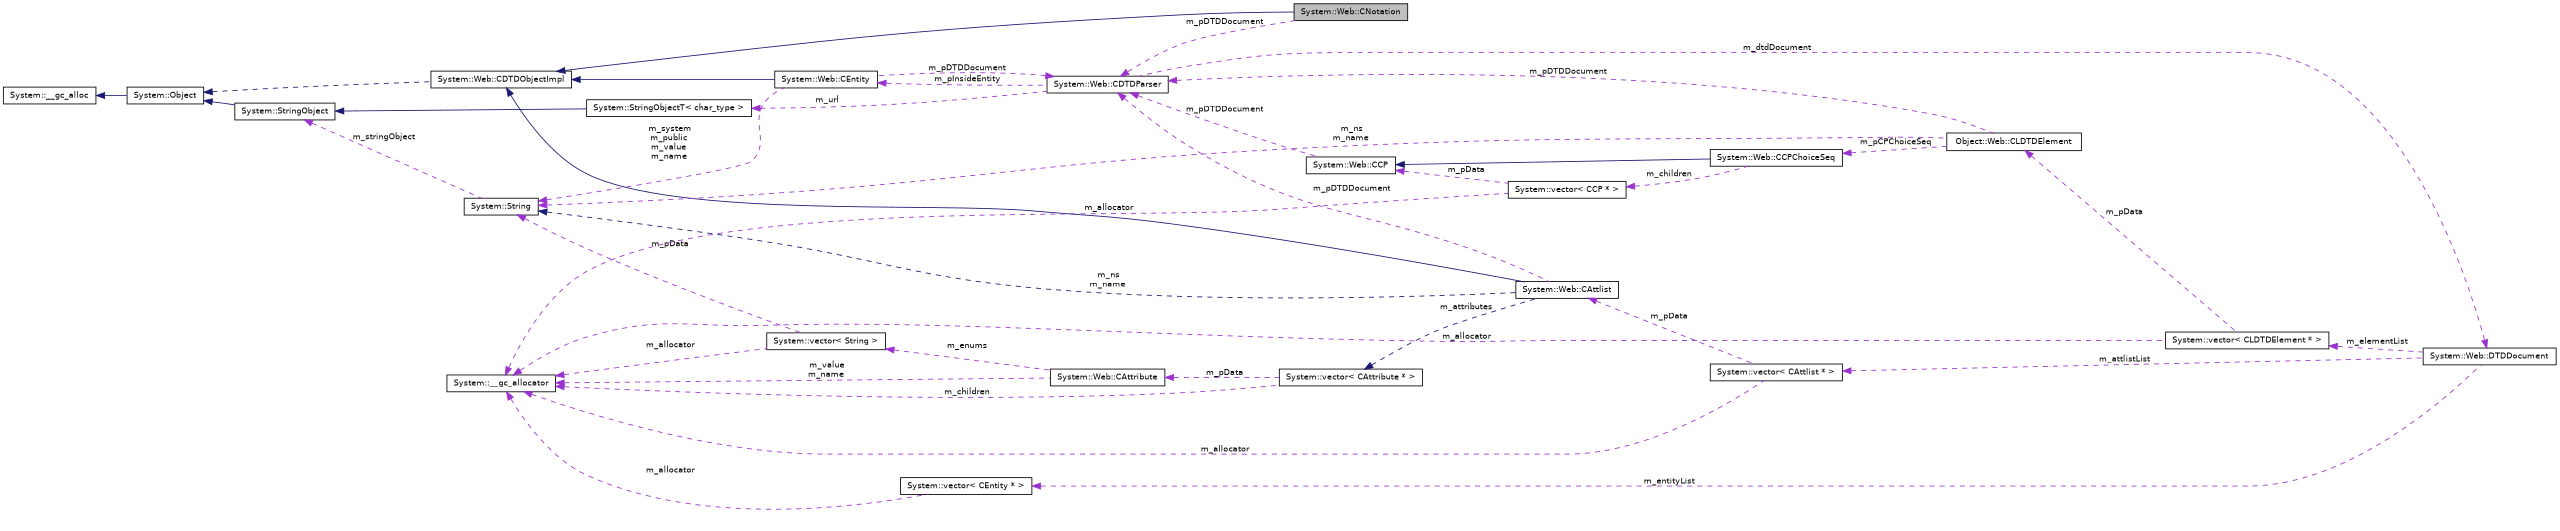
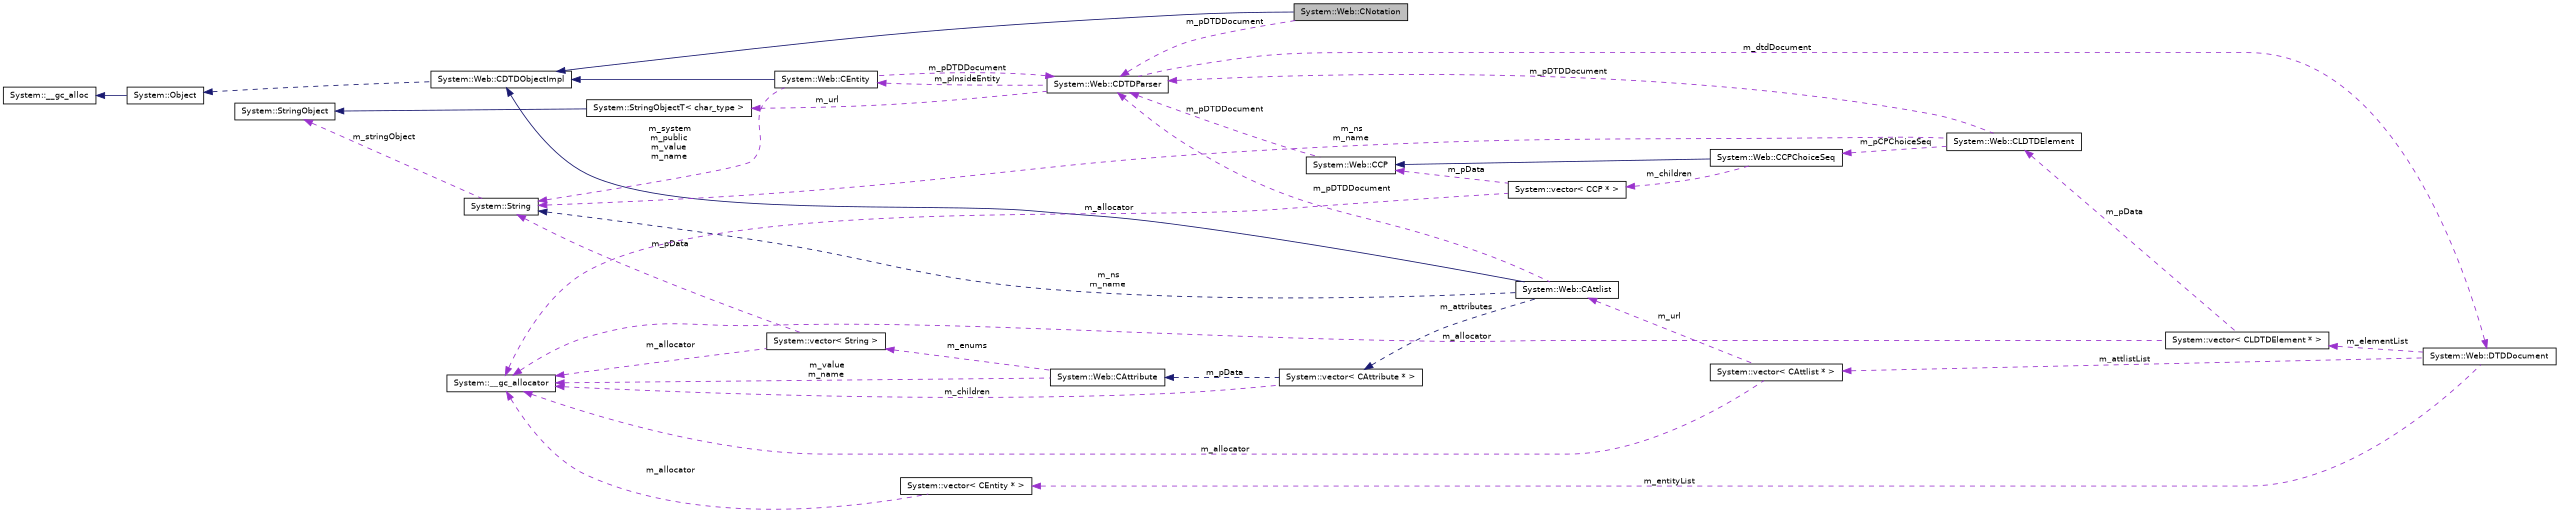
  digraph {
    rankdir=LR
    node [color=black fillcolor=white fontname=Helvetica fontsize=10 shape=record style=filled]
    edge [color=darkorchid3 dir=back fontname=Helvetica fontsize=10 labelfontname=Helvetica labelfontsize=10 style=dashed]
    n1 [fillcolor=grey75 fontcolor=black height=0.2 label="System::Web::CNotation" width=0.4]
    n2 [height=0.2 label="System::Web::CDTDObjectImpl" width=0.4]
    n3 [height=0.2 label="System::Web::CEntity" width=0.4]
    n4 [height=0.2 label="System::Web::CAttlist" width=0.4]
    n5 [height=0.2 label="System::Web::CDTDParser" width=0.4]
    n6 [height=0.2 label="System::vector\< CAttlist * \>" width=0.4]
    n7 [height=0.2 label="System::Object" width=0.4]
    n8 [height=0.2 label="System::StringObject" width=0.4]
    n9 [height=0.2 label="System::String" width=0.4]
    n10 [height=0.2 label="System::StringObjectT\< char_type \>" width=0.4]
    n11 [height=0.2 label="System::__gc_alloc" width=0.4]
-   n12 [height=0.2 label="Object::Web::CLDTDElement" width=0.4]
+   n12 [height=0.2 label="System::Web::CLDTDElement" width=0.4]
    n13 [height=0.2 label="System::Web::CCP" width=0.4]
    n14 [height=0.2 label="System::vector\< CLDTDElement * \>" width=0.4]
    n15 [height=0.2 label="System::vector\< CCP * \>" width=0.4]
    n16 [height=0.2 label="System::Web::CCPChoiceSeq" width=0.4]
    n17 [height=0.2 label="System::Web::DTDDocument" width=0.4]
    n18 [height=0.2 label="System::vector\< CEntity * \>" width=0.4]
    n19 [height=0.2 label="System::__gc_allocator" width=0.4]
    n20 [height=0.2 label="System::vector\< CAttribute * \>" width=0.4]
    n21 [height=0.2 label="System::vector\< String \>" width=0.4]
    n22 [height=0.2 label="System::Web::CAttribute" width=0.4]
    n2 -> n1 [color=midnightblue style=solid]
    n2 -> n3 [color=midnightblue style=solid]
    n2 -> n4 [color=midnightblue style=solid]
    n3 -> n5 [label=" m_pInsideEntity"]
-   n4 -> n6 [label=" m_pData"]
+   n4 -> n6 [label=" m_url"]
    n5 -> n1 [label=" m_pDTDDocument"]
    n5 -> n3 [label=" m_pDTDDocument"]
    n5 -> n4 [label=" m_pDTDDocument"]
    n5 -> n12 [label=" m_pDTDDocument"]
    n5 -> n13 [label=" m_pDTDDocument"]
    n6 -> n17 [label=" m_attlistList"]
    n7 -> n2 [color=midnightblue]
-   n7 -> n8 [color=midnightblue style=solid]
    n8 -> n9 [label=" m_stringObject"]
    n8 -> n10 [color=midnightblue style=solid]
    n9 -> n3 [label=" m_system\nm_public\nm_value\nm_name"]
    n9 -> n4 [color=midnightblue label=" m_ns\nm_name"]
    n9 -> n12 [label=" m_ns\nm_name"]
    n9 -> n21 [label=" m_pData"]
    n10 -> n5 [label=" m_url"]
    n11 -> n7 [color=midnightblue style=solid]
    n12 -> n14 [label=" m_pData"]
    n13 -> n15 [label=" m_pData"]
    n13 -> n16 [color=midnightblue style=solid]
    n14 -> n17 [label=" m_elementList"]
    n15 -> n16 [label=" m_children"]
    n16 -> n12 [label=" m_pCPChoiceSeq"]
    n17 -> n5 [label=" m_dtdDocument"]
    n18 -> n17 [label=" m_entityList"]
    n19 -> n6 [label=" m_allocator"]
    n19 -> n14 [label=" m_allocator"]
    n19 -> n15 [label=" m_allocator"]
    n19 -> n18 [label=" m_allocator"]
    n19 -> n20 [label=" m_children"]
    n19 -> n21 [label=" m_allocator"]
    n19 -> n22 [label=" m_value\nm_name"]
    n20 -> n4 [color=midnightblue label=" m_attributes"]
    n21 -> n22 [label=" m_enums"]
-   n22 -> n20 [label=" m_pData"]
+   n22 -> n20 [color=midnightblue label=" m_pData"]
  }
